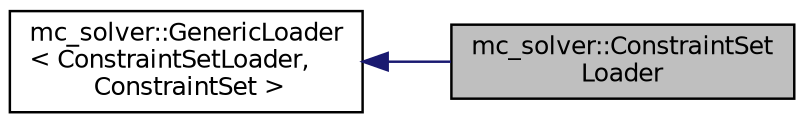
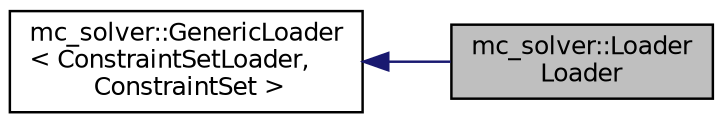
  digraph {
    rankdir=LR
    node [color=black fontname=Helvetica fontsize=10 shape=record style=filled]
-   n1 [fillcolor=grey75 fontcolor=black height=0.2 label="mc_solver::ConstraintSet\lLoader" width=0.4]
+   n1 [fillcolor=grey75 fontcolor=black height=0.2 label="mc_solver::Loader\lLoader" width=0.4]
    n2 [fillcolor=white height=0.2 label="mc_solver::GenericLoader\l\< ConstraintSetLoader,\l ConstraintSet \>" width=0.4]
    n2 -> n1 [color=midnightblue dir=back fontname=Helvetica fontsize=10 labelfontname=Helvetica labelfontsize=10 style=solid]
  }
